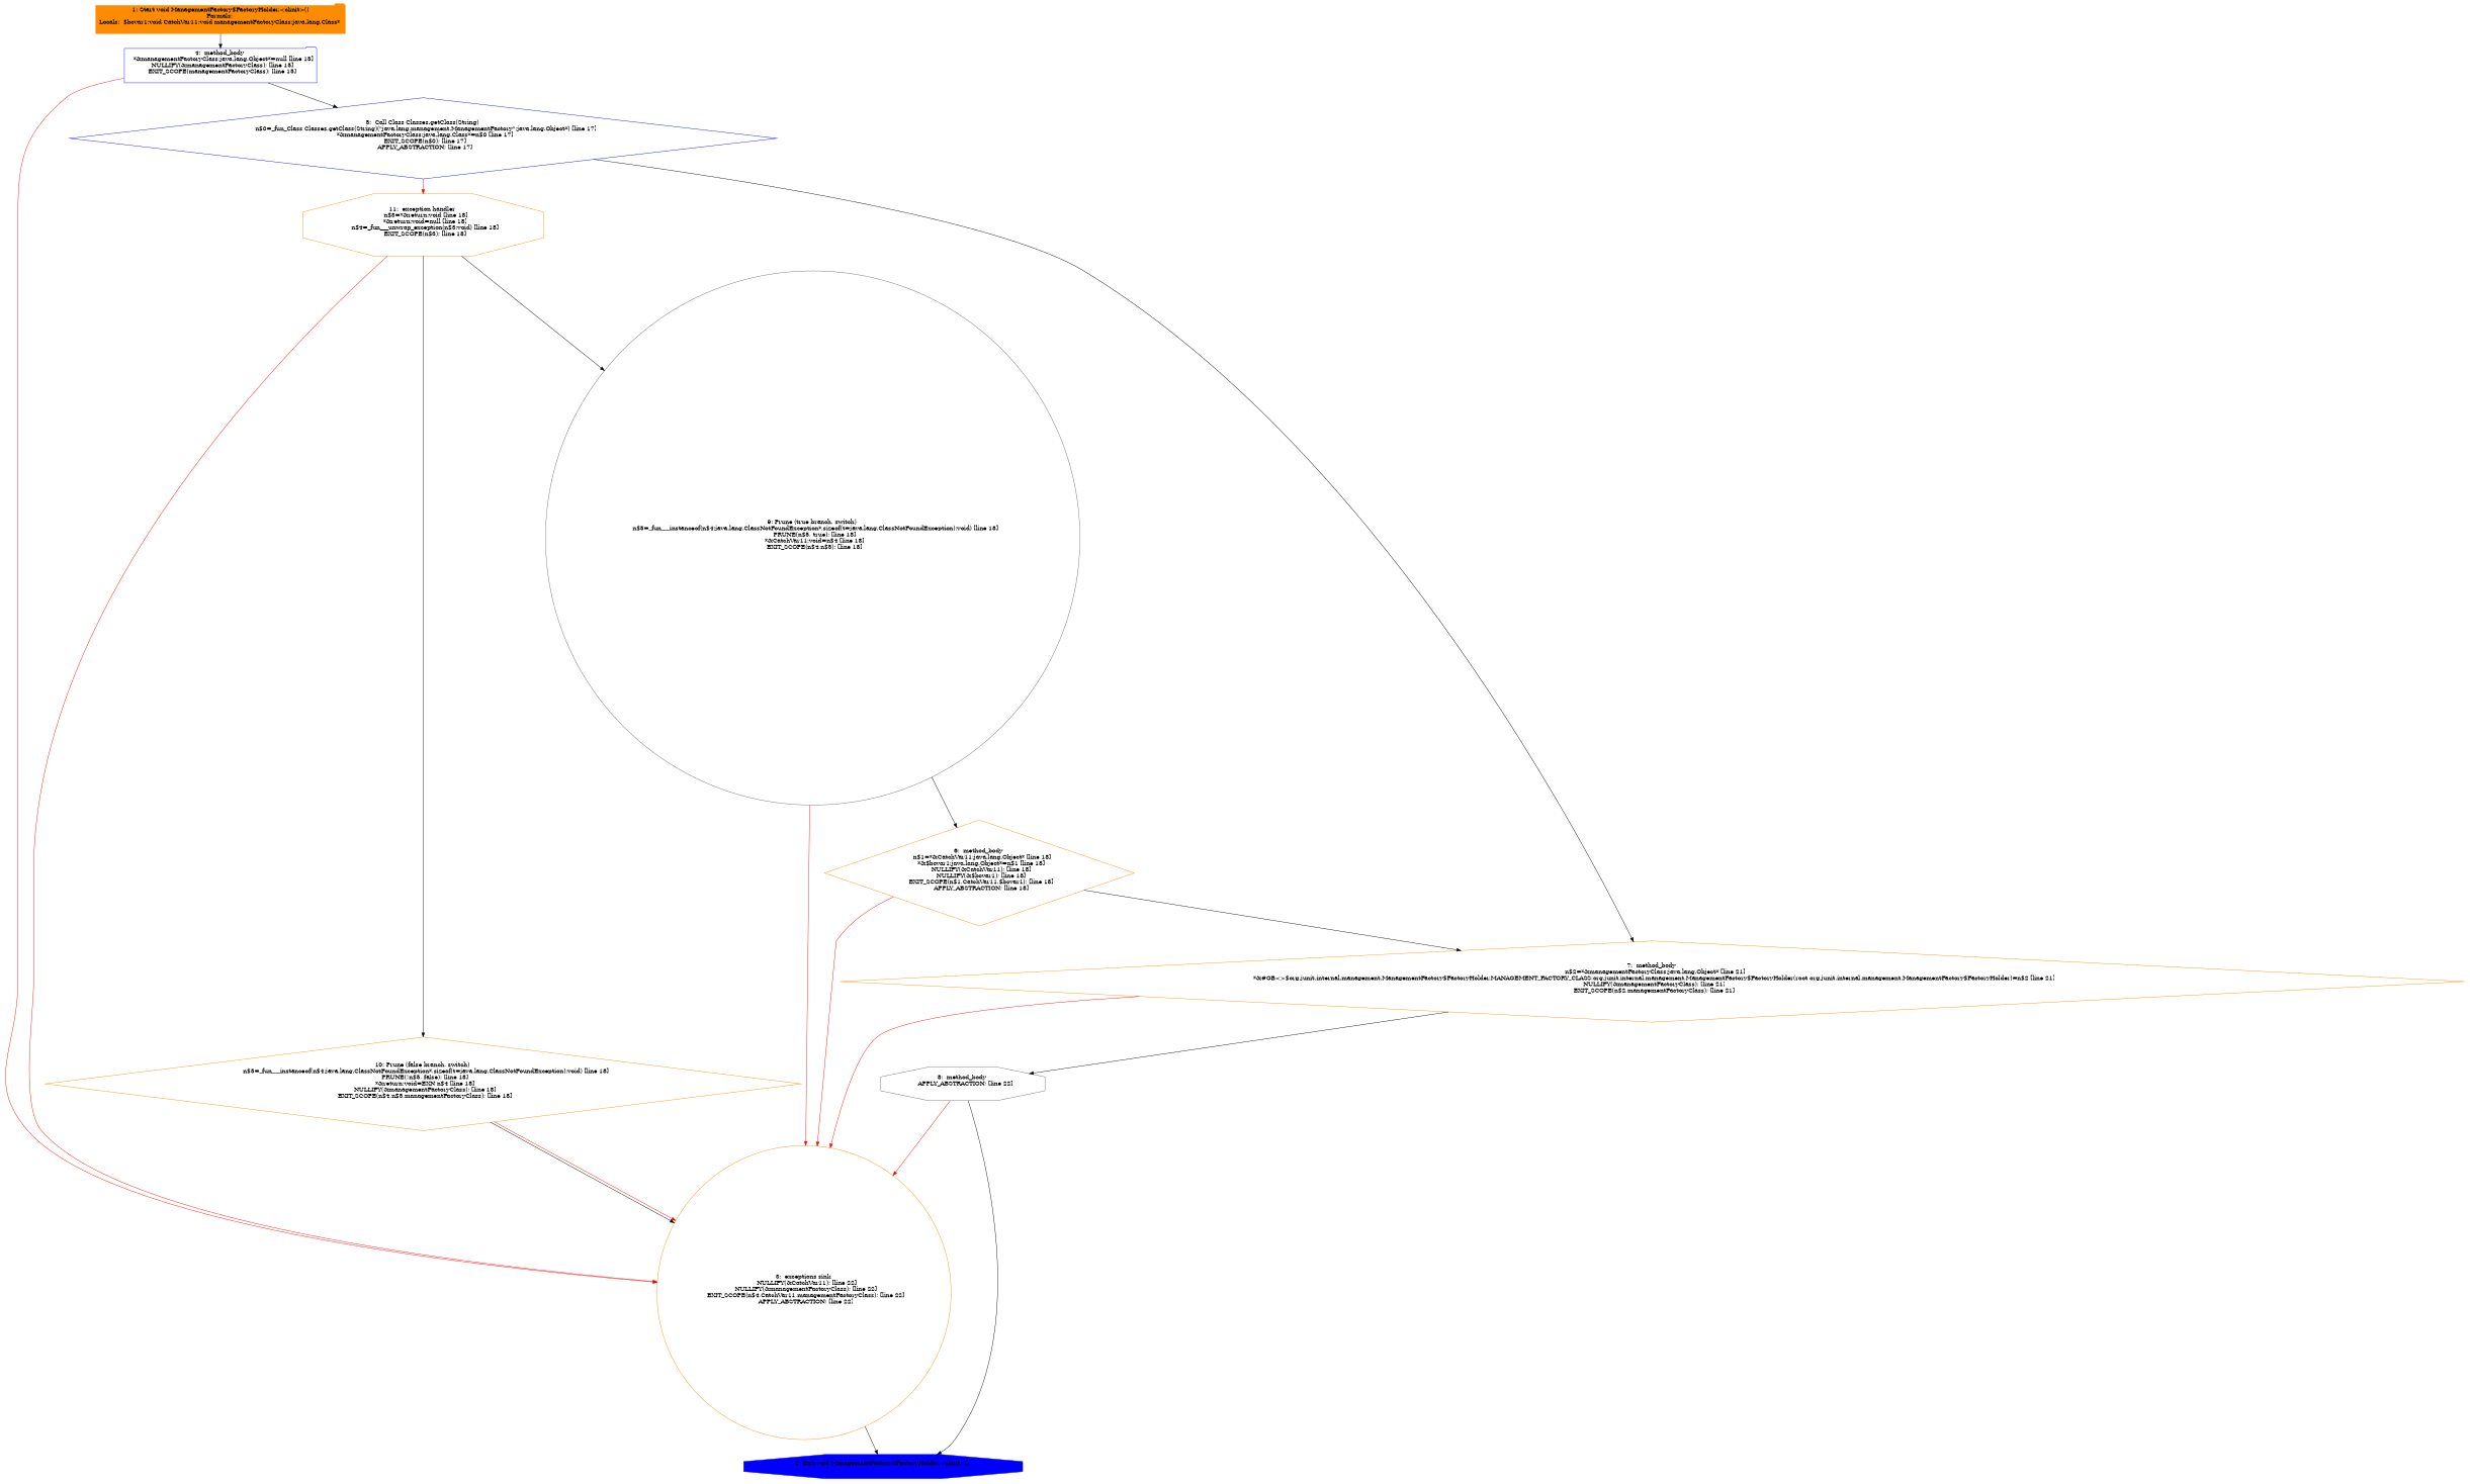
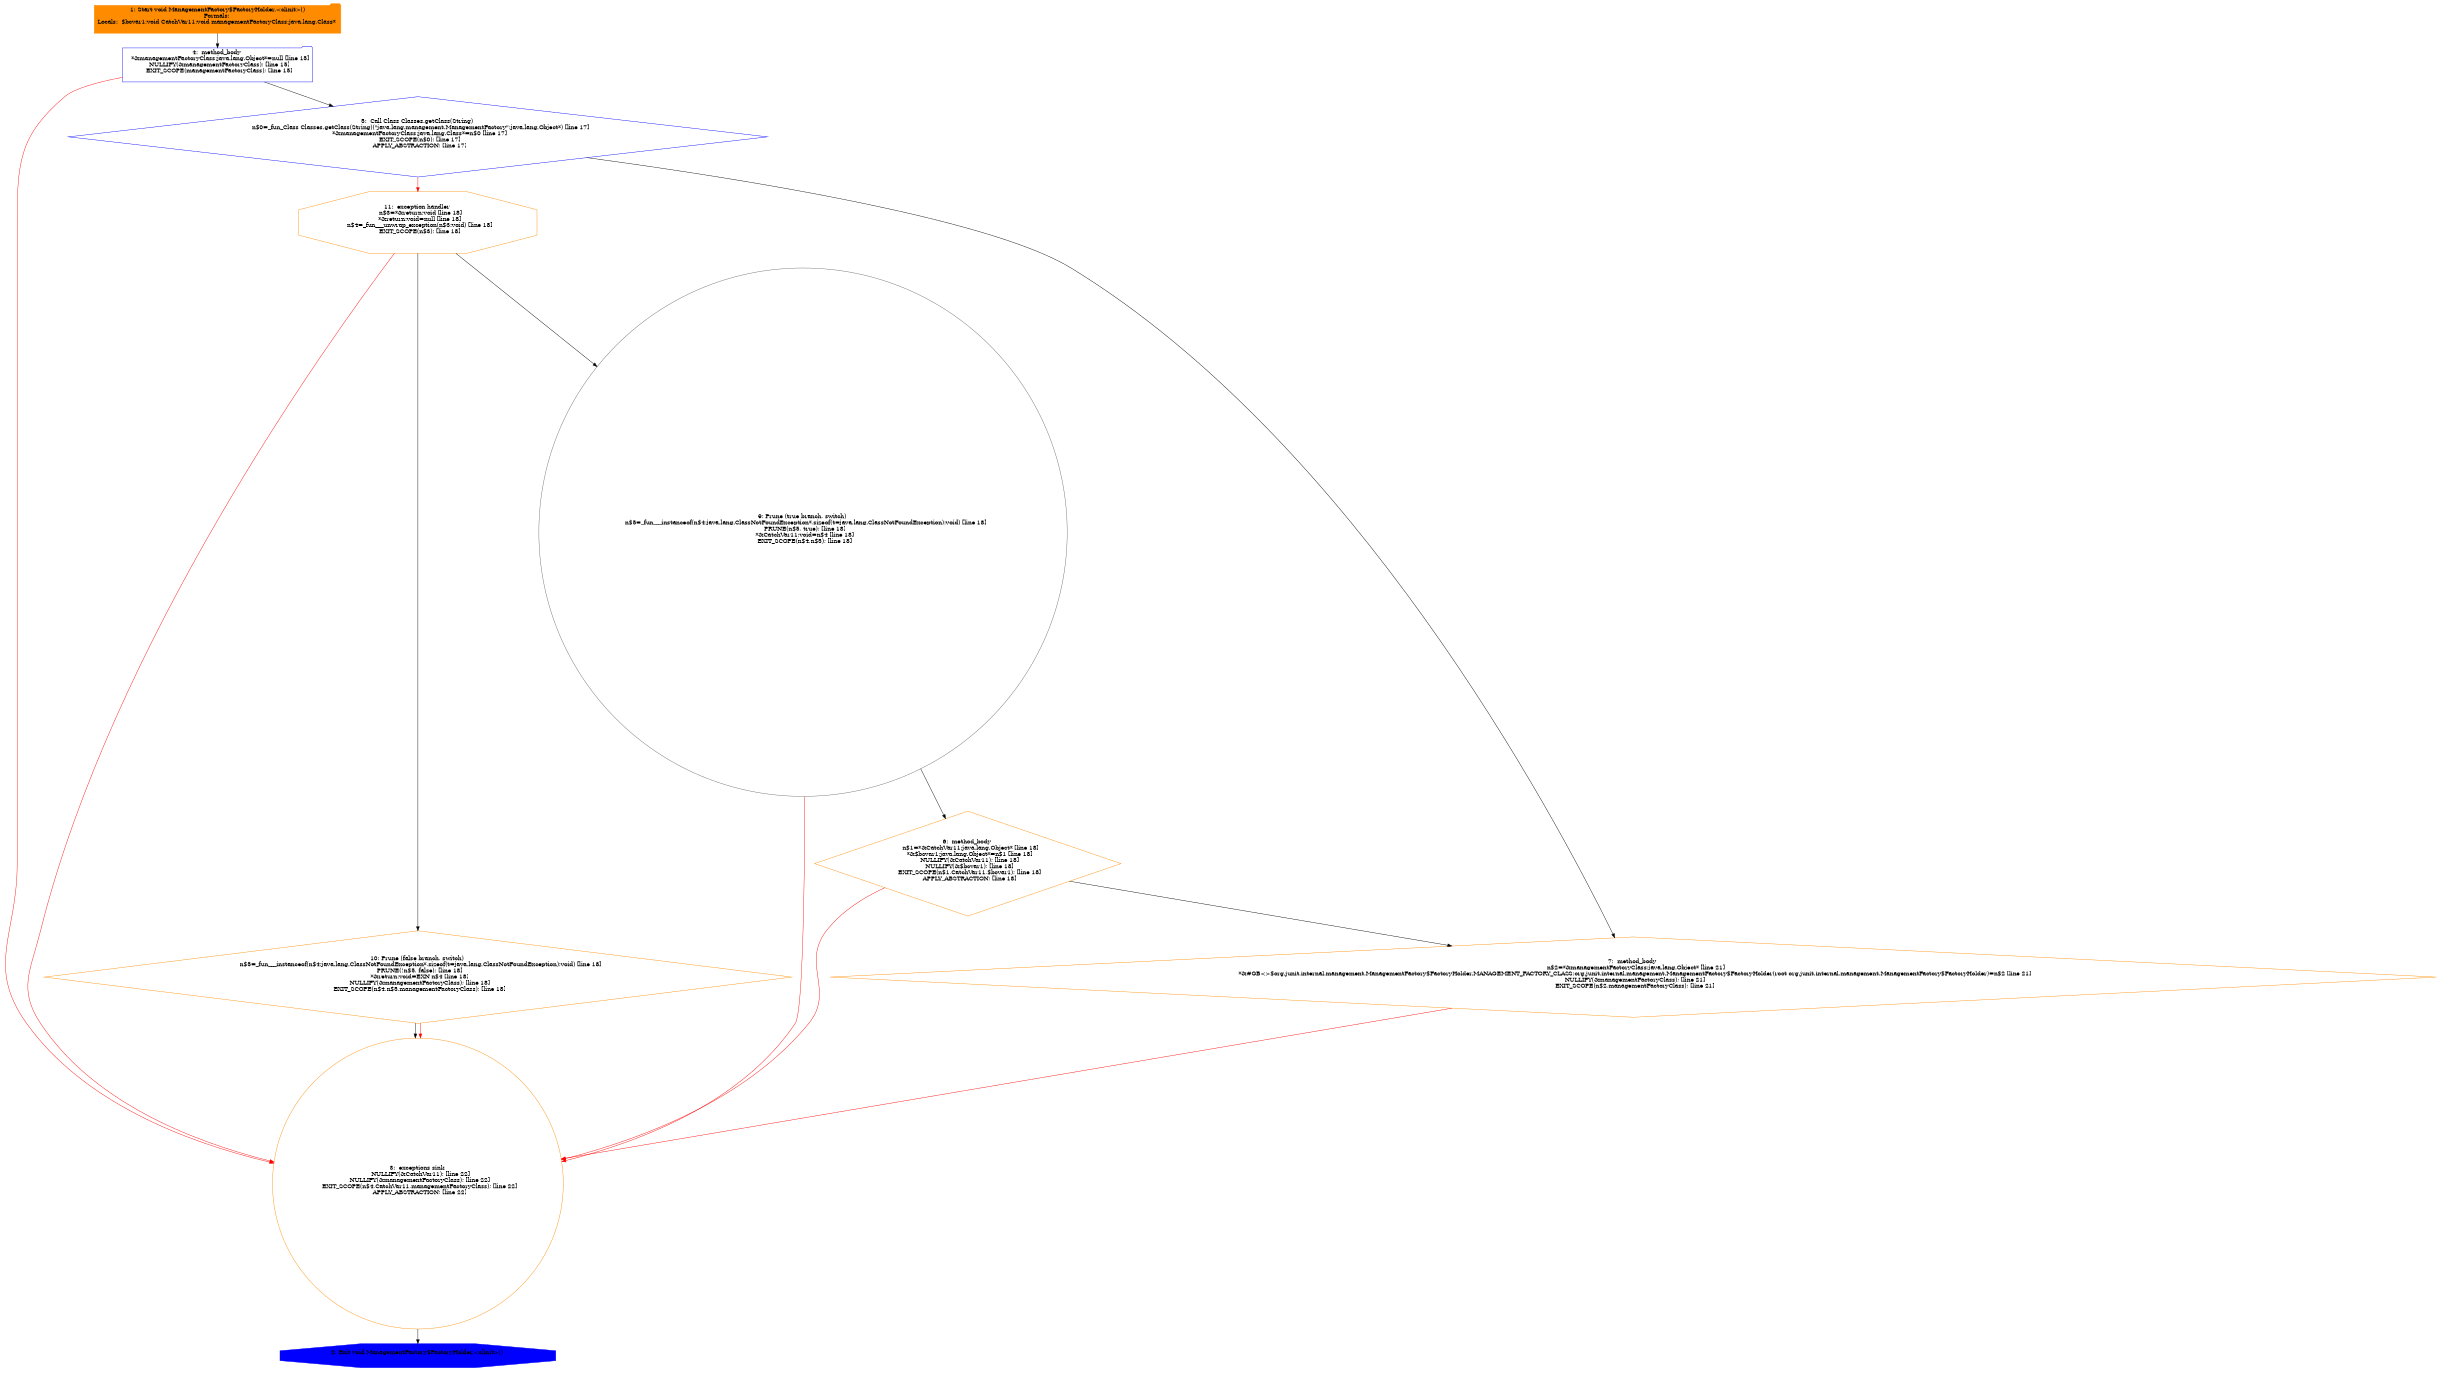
  digraph {
    node [color=darkorange shape=diamond]
    n1 [label="1: Start void ManagementFactory$FactoryHolder.<clinit>()\nFormals: \nLocals:  $bcvar1:void CatchVar11:void managementFactoryClass:java.lang.Class* \n  " style=filled shape=folder]
    n2 [label="4:  method_body \n   *&managementFactoryClass:java.lang.Object*=null [line 15]\n  NULLIFY(&managementFactoryClass); [line 15]\n  EXIT_SCOPE(managementFactoryClass); [line 15]\n " shape=folder color=blue]
    n3 [label="3:  exceptions sink \n   NULLIFY(&CatchVar11); [line 22]\n  NULLIFY(&managementFactoryClass); [line 22]\n  EXIT_SCOPE(n$4,CatchVar11,managementFactoryClass); [line 22]\n  APPLY_ABSTRACTION; [line 22]\n " shape=circle]
    n4 [label="5:  Call Class Classes.getClass(String) \n   n$0=_fun_Class Classes.getClass(String)(\"java.lang.management.ManagementFactory\":java.lang.Object*) [line 17]\n  *&managementFactoryClass:java.lang.Class*=n$0 [line 17]\n  EXIT_SCOPE(n$0); [line 17]\n  APPLY_ABSTRACTION; [line 17]\n " color=blue]
    n5 [color=blue label="2: Exit void ManagementFactory$FactoryHolder.<clinit>() \n  " style=filled shape=octagon]
    n6 [label="7:  method_body \n   n$2=*&managementFactoryClass:java.lang.Object* [line 21]\n  *&#GB<>$org.junit.internal.management.ManagementFactory$FactoryHolder.MANAGEMENT_FACTORY_CLASS:org.junit.internal.management.ManagementFactory$FactoryHolder(root org.junit.internal.management.ManagementFactory$FactoryHolder)=n$2 [line 21]\n  NULLIFY(&managementFactoryClass); [line 21]\n  EXIT_SCOPE(n$2,managementFactoryClass); [line 21]\n "]
    n7 [label="11:  exception handler \n   n$3=*&return:void [line 18]\n  *&return:void=null [line 18]\n  n$4=_fun___unwrap_exception(n$3:void) [line 18]\n  EXIT_SCOPE(n$3); [line 18]\n " shape=octagon]
-   n8 [label="8:  method_body \n   APPLY_ABSTRACTION; [line 22]\n " shape=octagon color=gray40]
    n9 [label="9: Prune (true branch, switch) \n   n$5=_fun___instanceof(n$4:java.lang.ClassNotFoundException*,sizeof(t=java.lang.ClassNotFoundException):void) [line 18]\n  PRUNE(n$5, true); [line 18]\n  *&CatchVar11:void=n$4 [line 18]\n  EXIT_SCOPE(n$4,n$5); [line 18]\n " shape=circle color=gray40]
    n10 [label="10: Prune (false branch, switch) \n   n$5=_fun___instanceof(n$4:java.lang.ClassNotFoundException*,sizeof(t=java.lang.ClassNotFoundException):void) [line 18]\n  PRUNE(!n$5, false); [line 18]\n  *&return:void=EXN n$4 [line 18]\n  NULLIFY(&managementFactoryClass); [line 18]\n  EXIT_SCOPE(n$4,n$5,managementFactoryClass); [line 18]\n "]
    n11 [label="6:  method_body \n   n$1=*&CatchVar11:java.lang.Object* [line 18]\n  *&$bcvar1:java.lang.Object*=n$1 [line 18]\n  NULLIFY(&CatchVar11); [line 18]\n  NULLIFY(&$bcvar1); [line 18]\n  EXIT_SCOPE(n$1,CatchVar11,$bcvar1); [line 18]\n  APPLY_ABSTRACTION; [line 18]\n "]
    n1 -> n2
    n2 -> n3 [color=red]
    n2 -> n4
    n3 -> n5
    n4 -> n6
    n4 -> n7 [color=red]
    n6 -> n3 [color=red]
-   n6 -> n8
    n7 -> n3 [color=red]
    n7 -> n9
    n7 -> n10
-   n8 -> n3 [color=red]
-   n8 -> n5
    n9 -> n3 [color=red]
    n9 -> n11
    n10 -> n3
    n10 -> n3 [color=red]
    n11 -> n3 [color=red]
    n11 -> n6
  }
